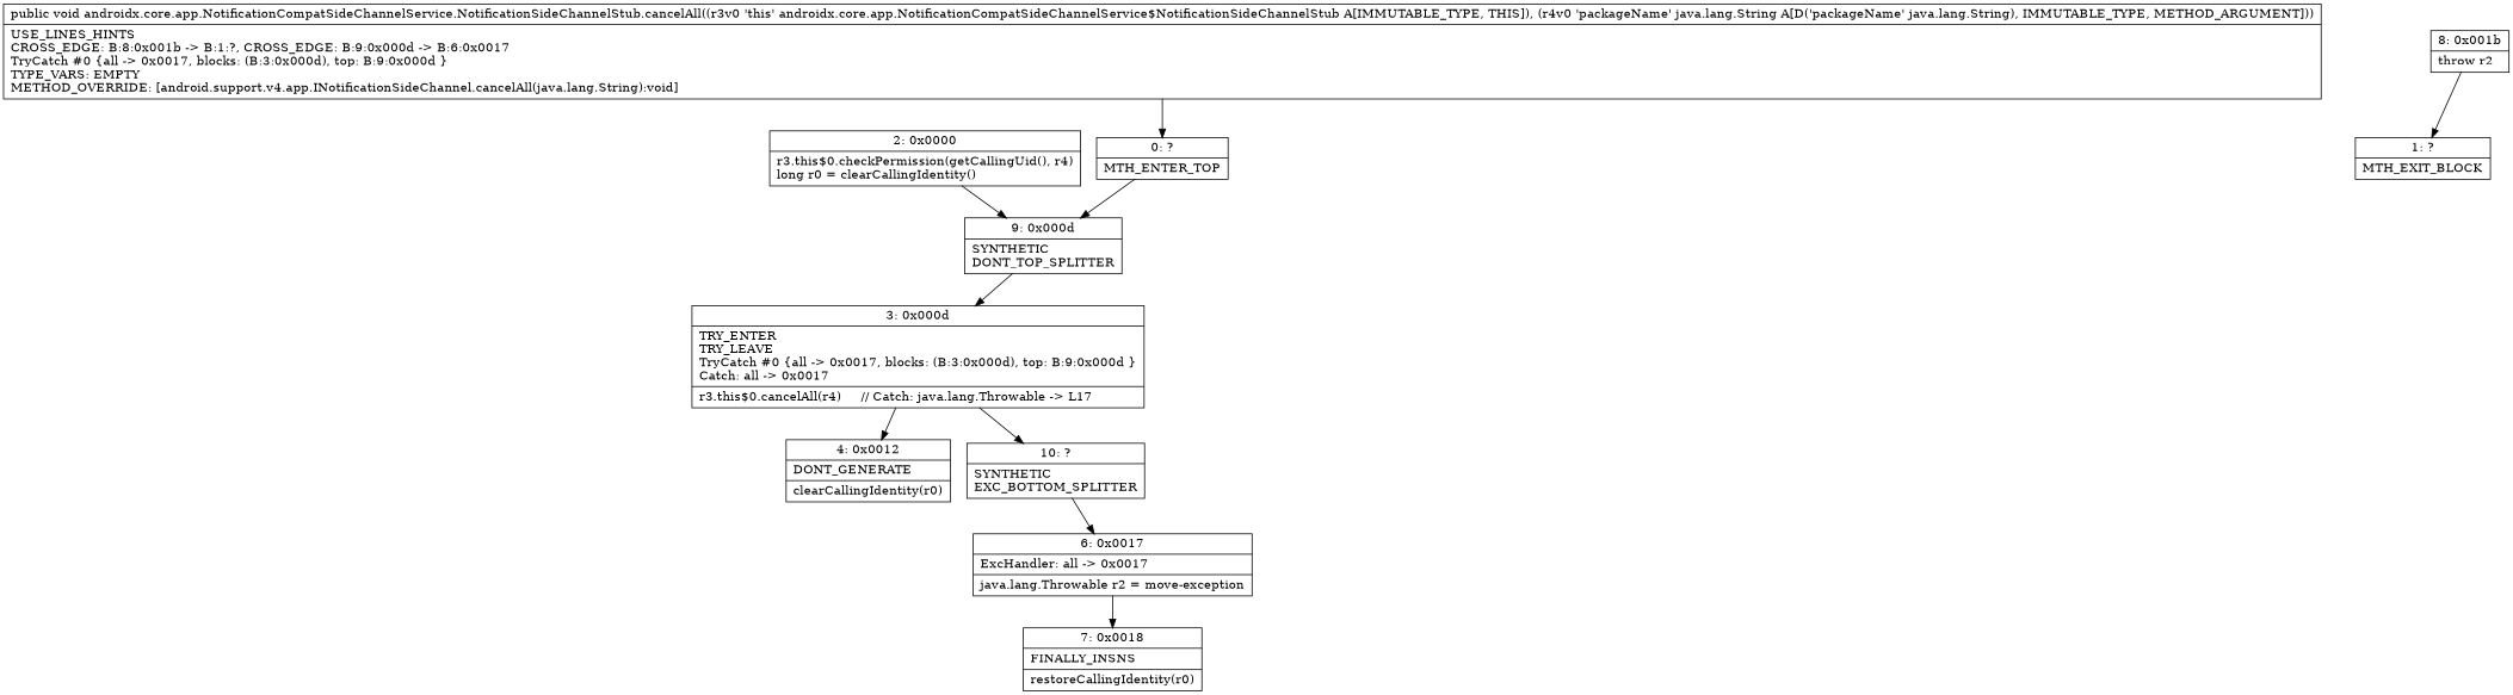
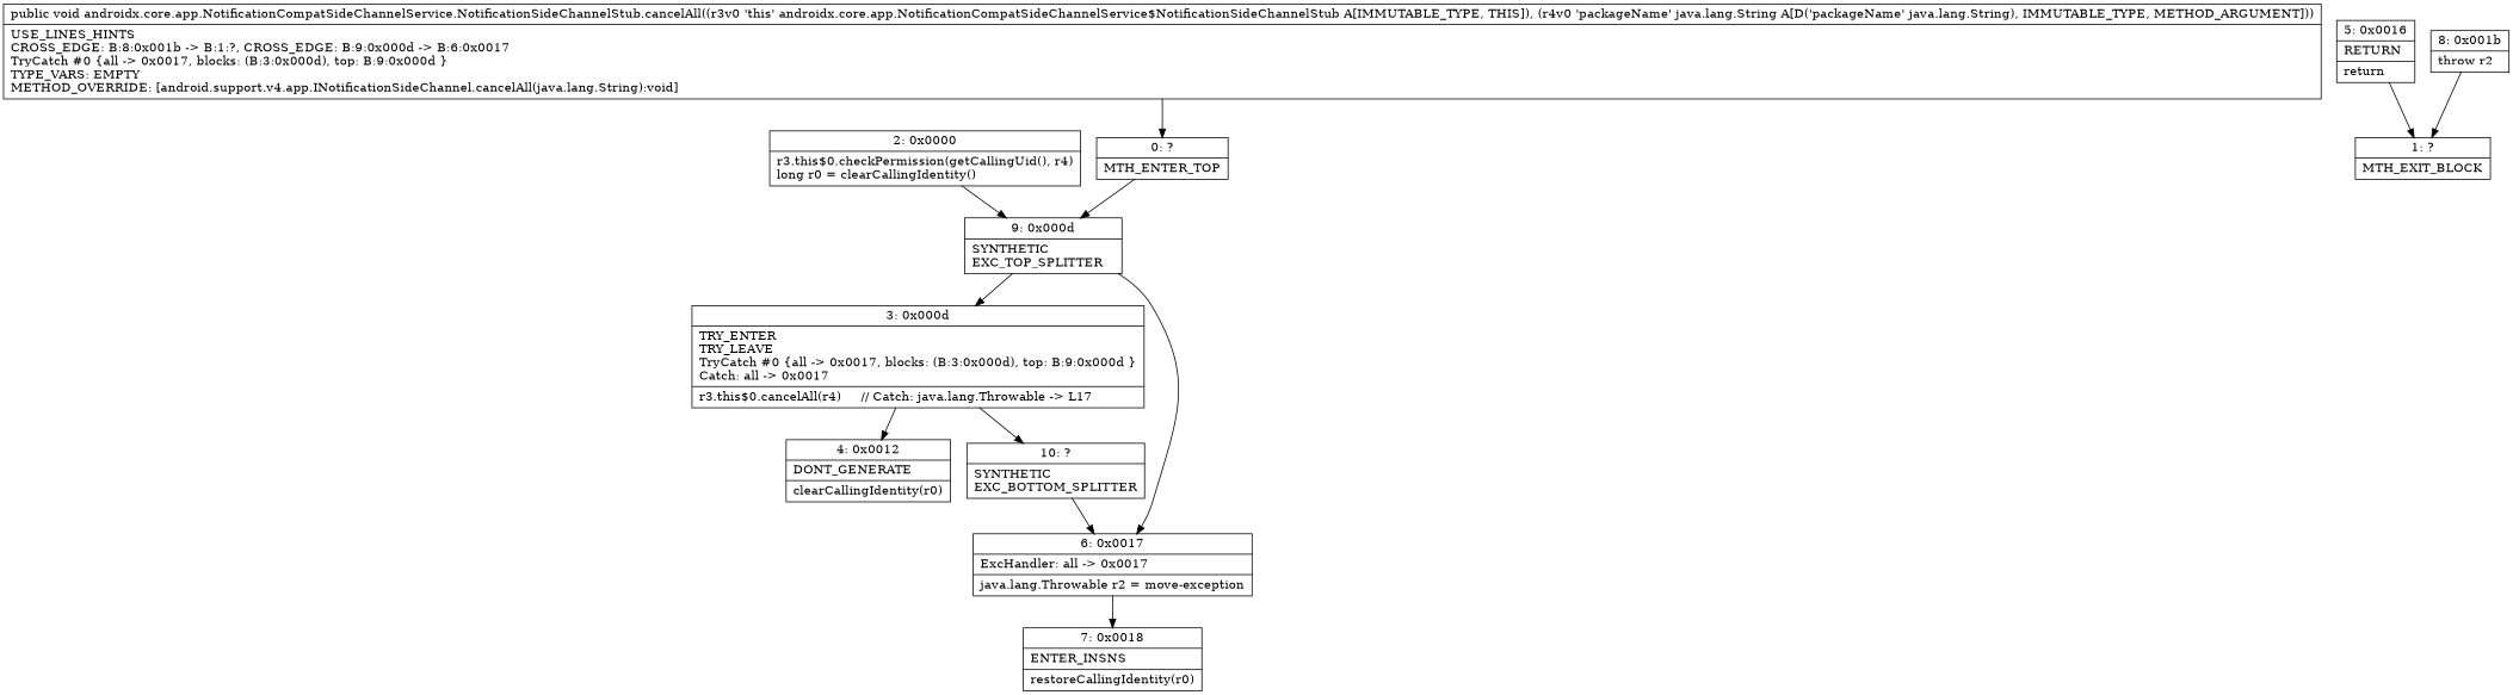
  digraph {
    node [shape=record]
    n1 [label="{0\:\ ?|MTH_ENTER_TOP\l}"]
-   n2 [label="{9\:\ 0x000d|SYNTHETIC\lDONT_TOP_SPLITTER\l}"]
+   n2 [label="{9\:\ 0x000d|SYNTHETIC\lEXC_TOP_SPLITTER\l}"]
    n3 [label="{2\:\ 0x0000|r3.this$0.checkPermission(getCallingUid(), r4)\llong r0 = clearCallingIdentity()\l}"]
    n4 [label="{3\:\ 0x000d|TRY_ENTER\lTRY_LEAVE\lTryCatch #0 \{all \-\> 0x0017, blocks: (B:3:0x000d), top: B:9:0x000d \}\lCatch: all \-\> 0x0017\l|r3.this$0.cancelAll(r4)     \/\/ Catch: java.lang.Throwable \-\> L17\l}"]
    n5 [label="{6\:\ 0x0017|ExcHandler: all \-\> 0x0017\l|java.lang.Throwable r2 = move\-exception\l}"]
    n6 [label="{4\:\ 0x0012|DONT_GENERATE\l|clearCallingIdentity(r0)\l}"]
    n7 [label="{10\:\ ?|SYNTHETIC\lEXC_BOTTOM_SPLITTER\l}"]
-   n8 [label="{7\:\ 0x0018|FINALLY_INSNS\l|restoreCallingIdentity(r0)\l}"]
+   n8 [label="{7\:\ 0x0018|ENTER_INSNS\l|restoreCallingIdentity(r0)\l}"]
+   n9 [label="{5\:\ 0x0016|RETURN\l|return\l}"]
    n10 [label="{1\:\ ?|MTH_EXIT_BLOCK\l}"]
    n11 [label="{8\:\ 0x001b|throw r2\l}"]
    n12 [label="{public void androidx.core.app.NotificationCompatSideChannelService.NotificationSideChannelStub.cancelAll((r3v0 'this' androidx.core.app.NotificationCompatSideChannelService$NotificationSideChannelStub A[IMMUTABLE_TYPE, THIS]), (r4v0 'packageName' java.lang.String A[D('packageName' java.lang.String), IMMUTABLE_TYPE, METHOD_ARGUMENT]))  | USE_LINES_HINTS\lCROSS_EDGE: B:8:0x001b \-\> B:1:?, CROSS_EDGE: B:9:0x000d \-\> B:6:0x0017\lTryCatch #0 \{all \-\> 0x0017, blocks: (B:3:0x000d), top: B:9:0x000d \}\lTYPE_VARS: EMPTY\lMETHOD_OVERRIDE: [android.support.v4.app.INotificationSideChannel.cancelAll(java.lang.String):void]\l}"]
    n1 -> n2
    n2 -> n4
+   n2 -> n5
    n3 -> n2
    n4 -> n6
    n4 -> n7
    n5 -> n8
    n7 -> n5
+   n9 -> n10
    n11 -> n10
    n12 -> n1
  }
